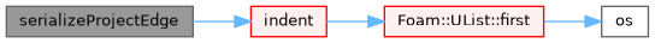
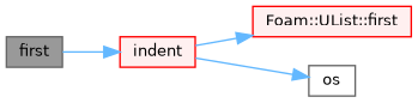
  digraph {
    rankdir=LR
    node [color=red fillcolor="#FFF0F0" fontname=Helvetica fontsize=10 shape=box style=filled]
    edge [color=steelblue1 fontname=Helvetica fontsize=10 labelfontname=Helvetica labelfontsize=10 style=solid]
-   n1 [color=gray40 fillcolor=grey60 fontcolor=black height=0.2 label=serializeProjectEdge width=0.4]
+   n1 [color=gray40 fillcolor=grey60 fontcolor=black height=0.2 label=first width=0.4]
    n2 [height=0.2 label=indent width=0.4]
    n3 [height=0.2 label="Foam::UList::first" width=0.4]
    n4 [color=grey40 fillcolor=white height=0.2 label=os width=0.4]
    n1 -> n2
    n2 -> n3
-   n3 -> n4
+   n2 -> n4
  }
